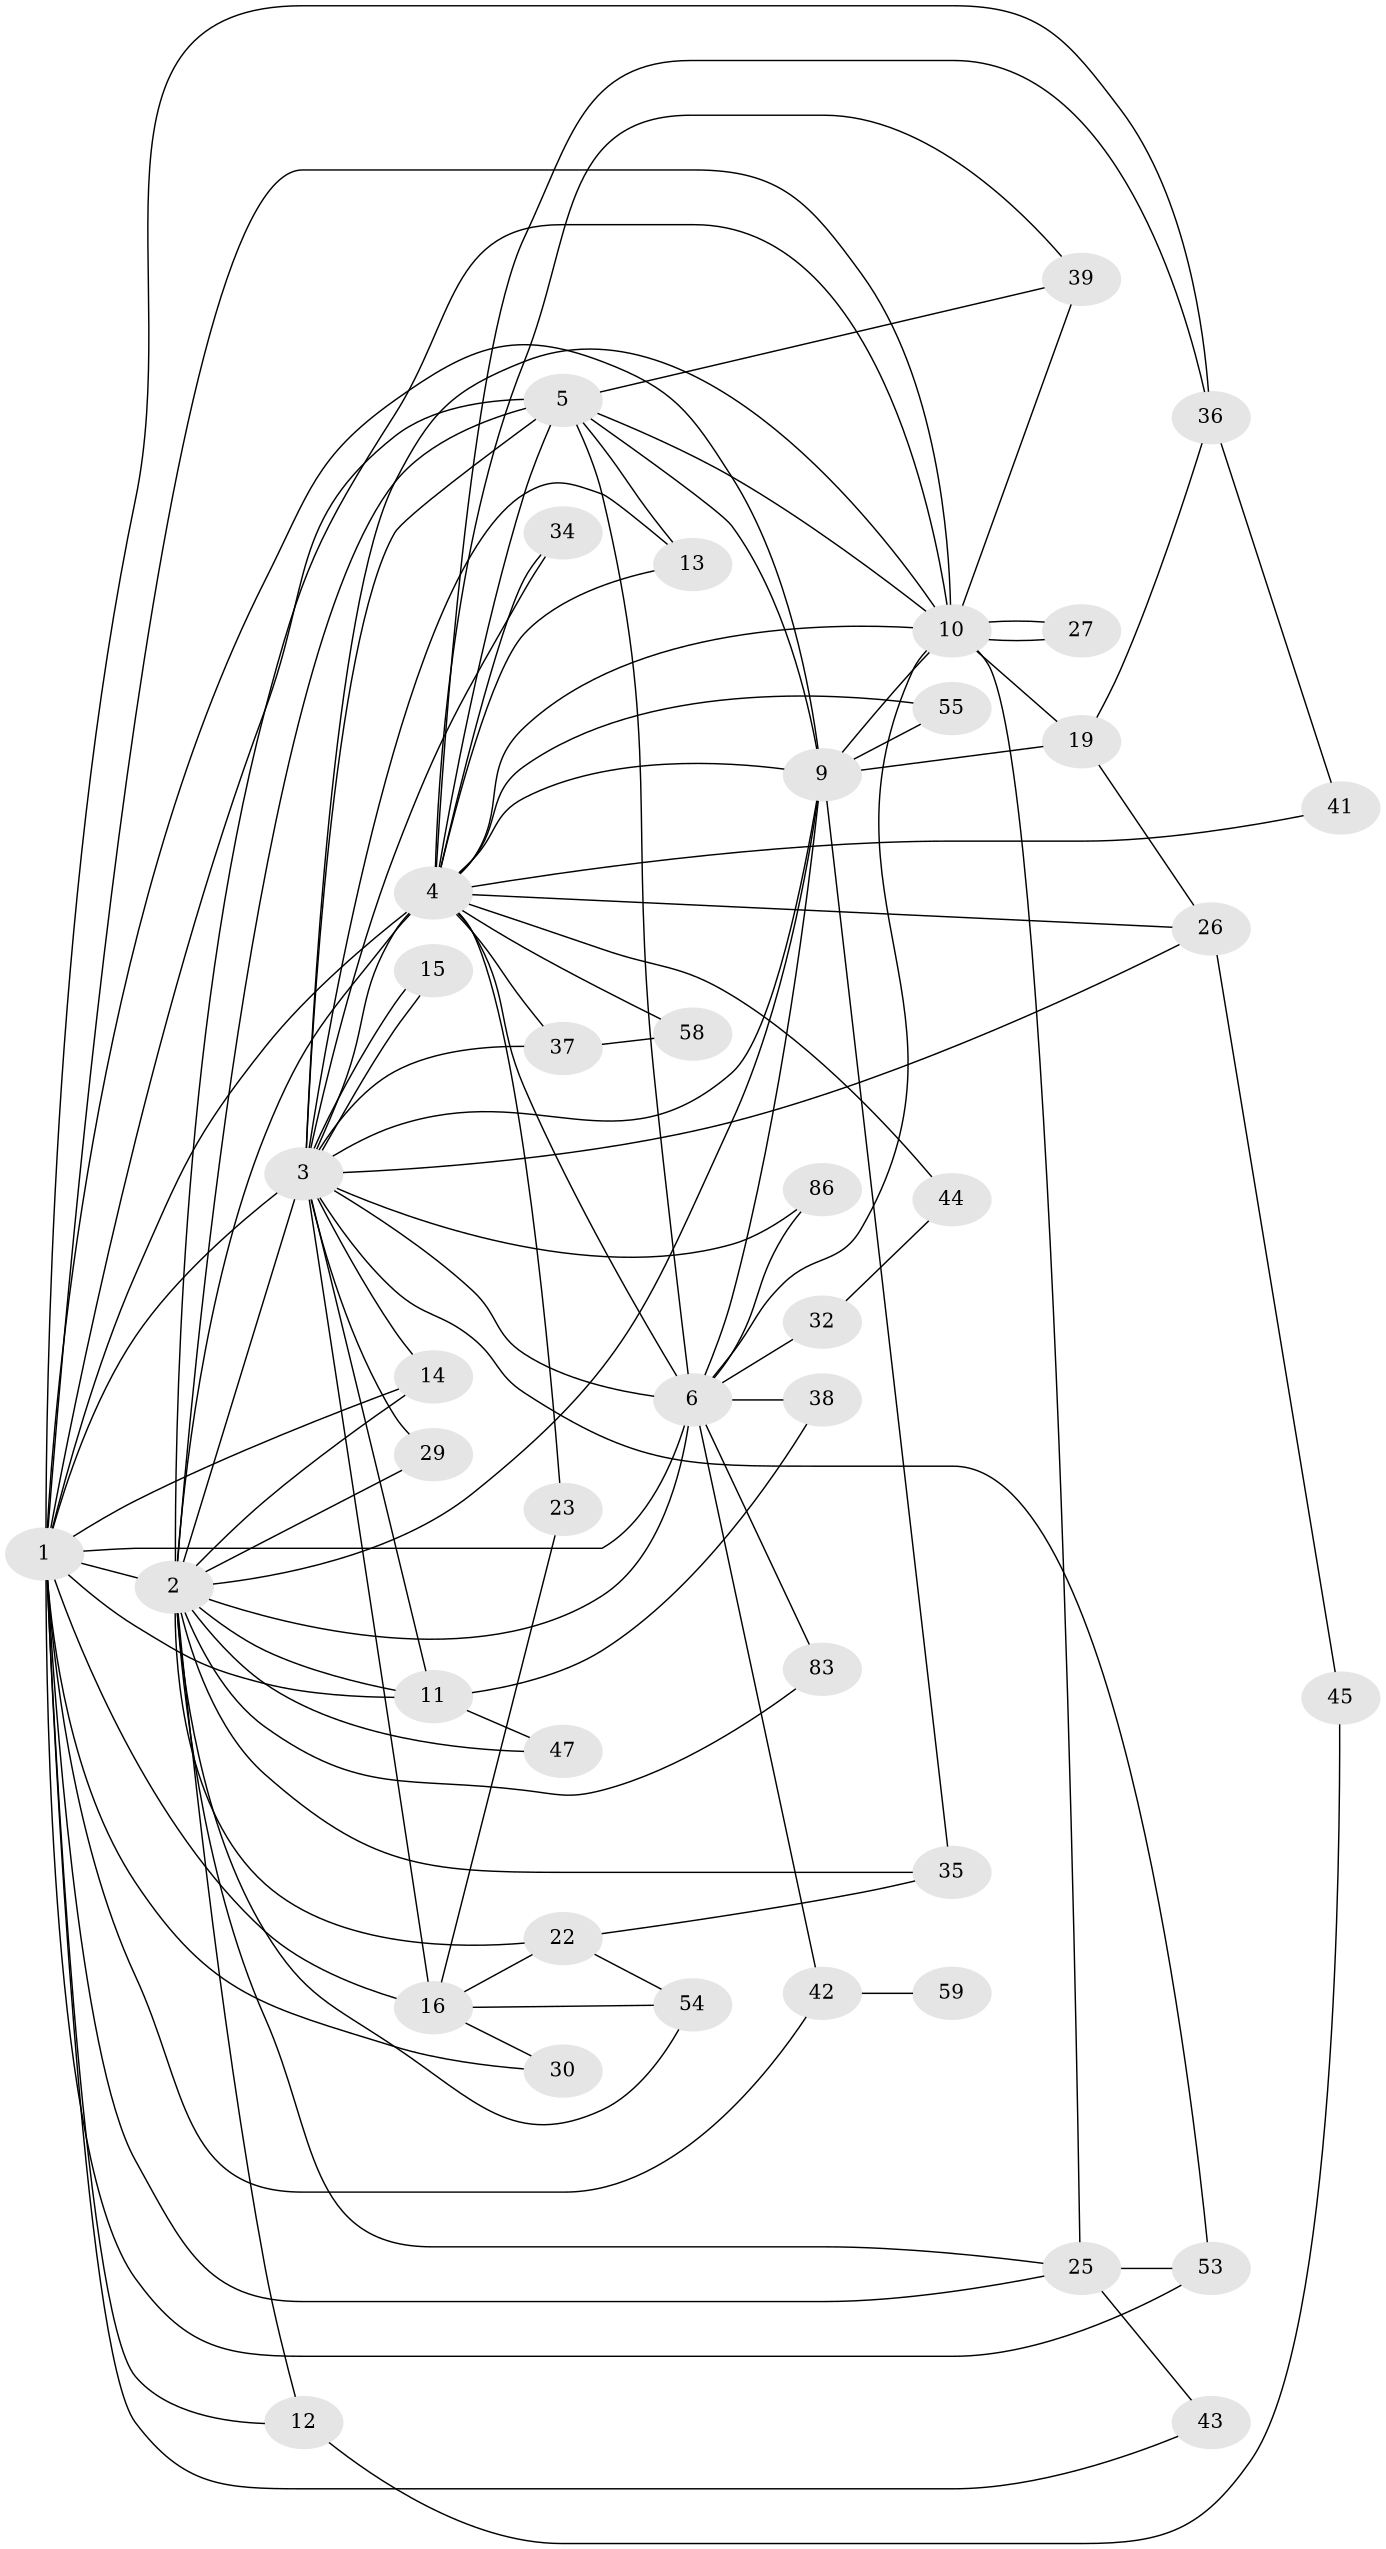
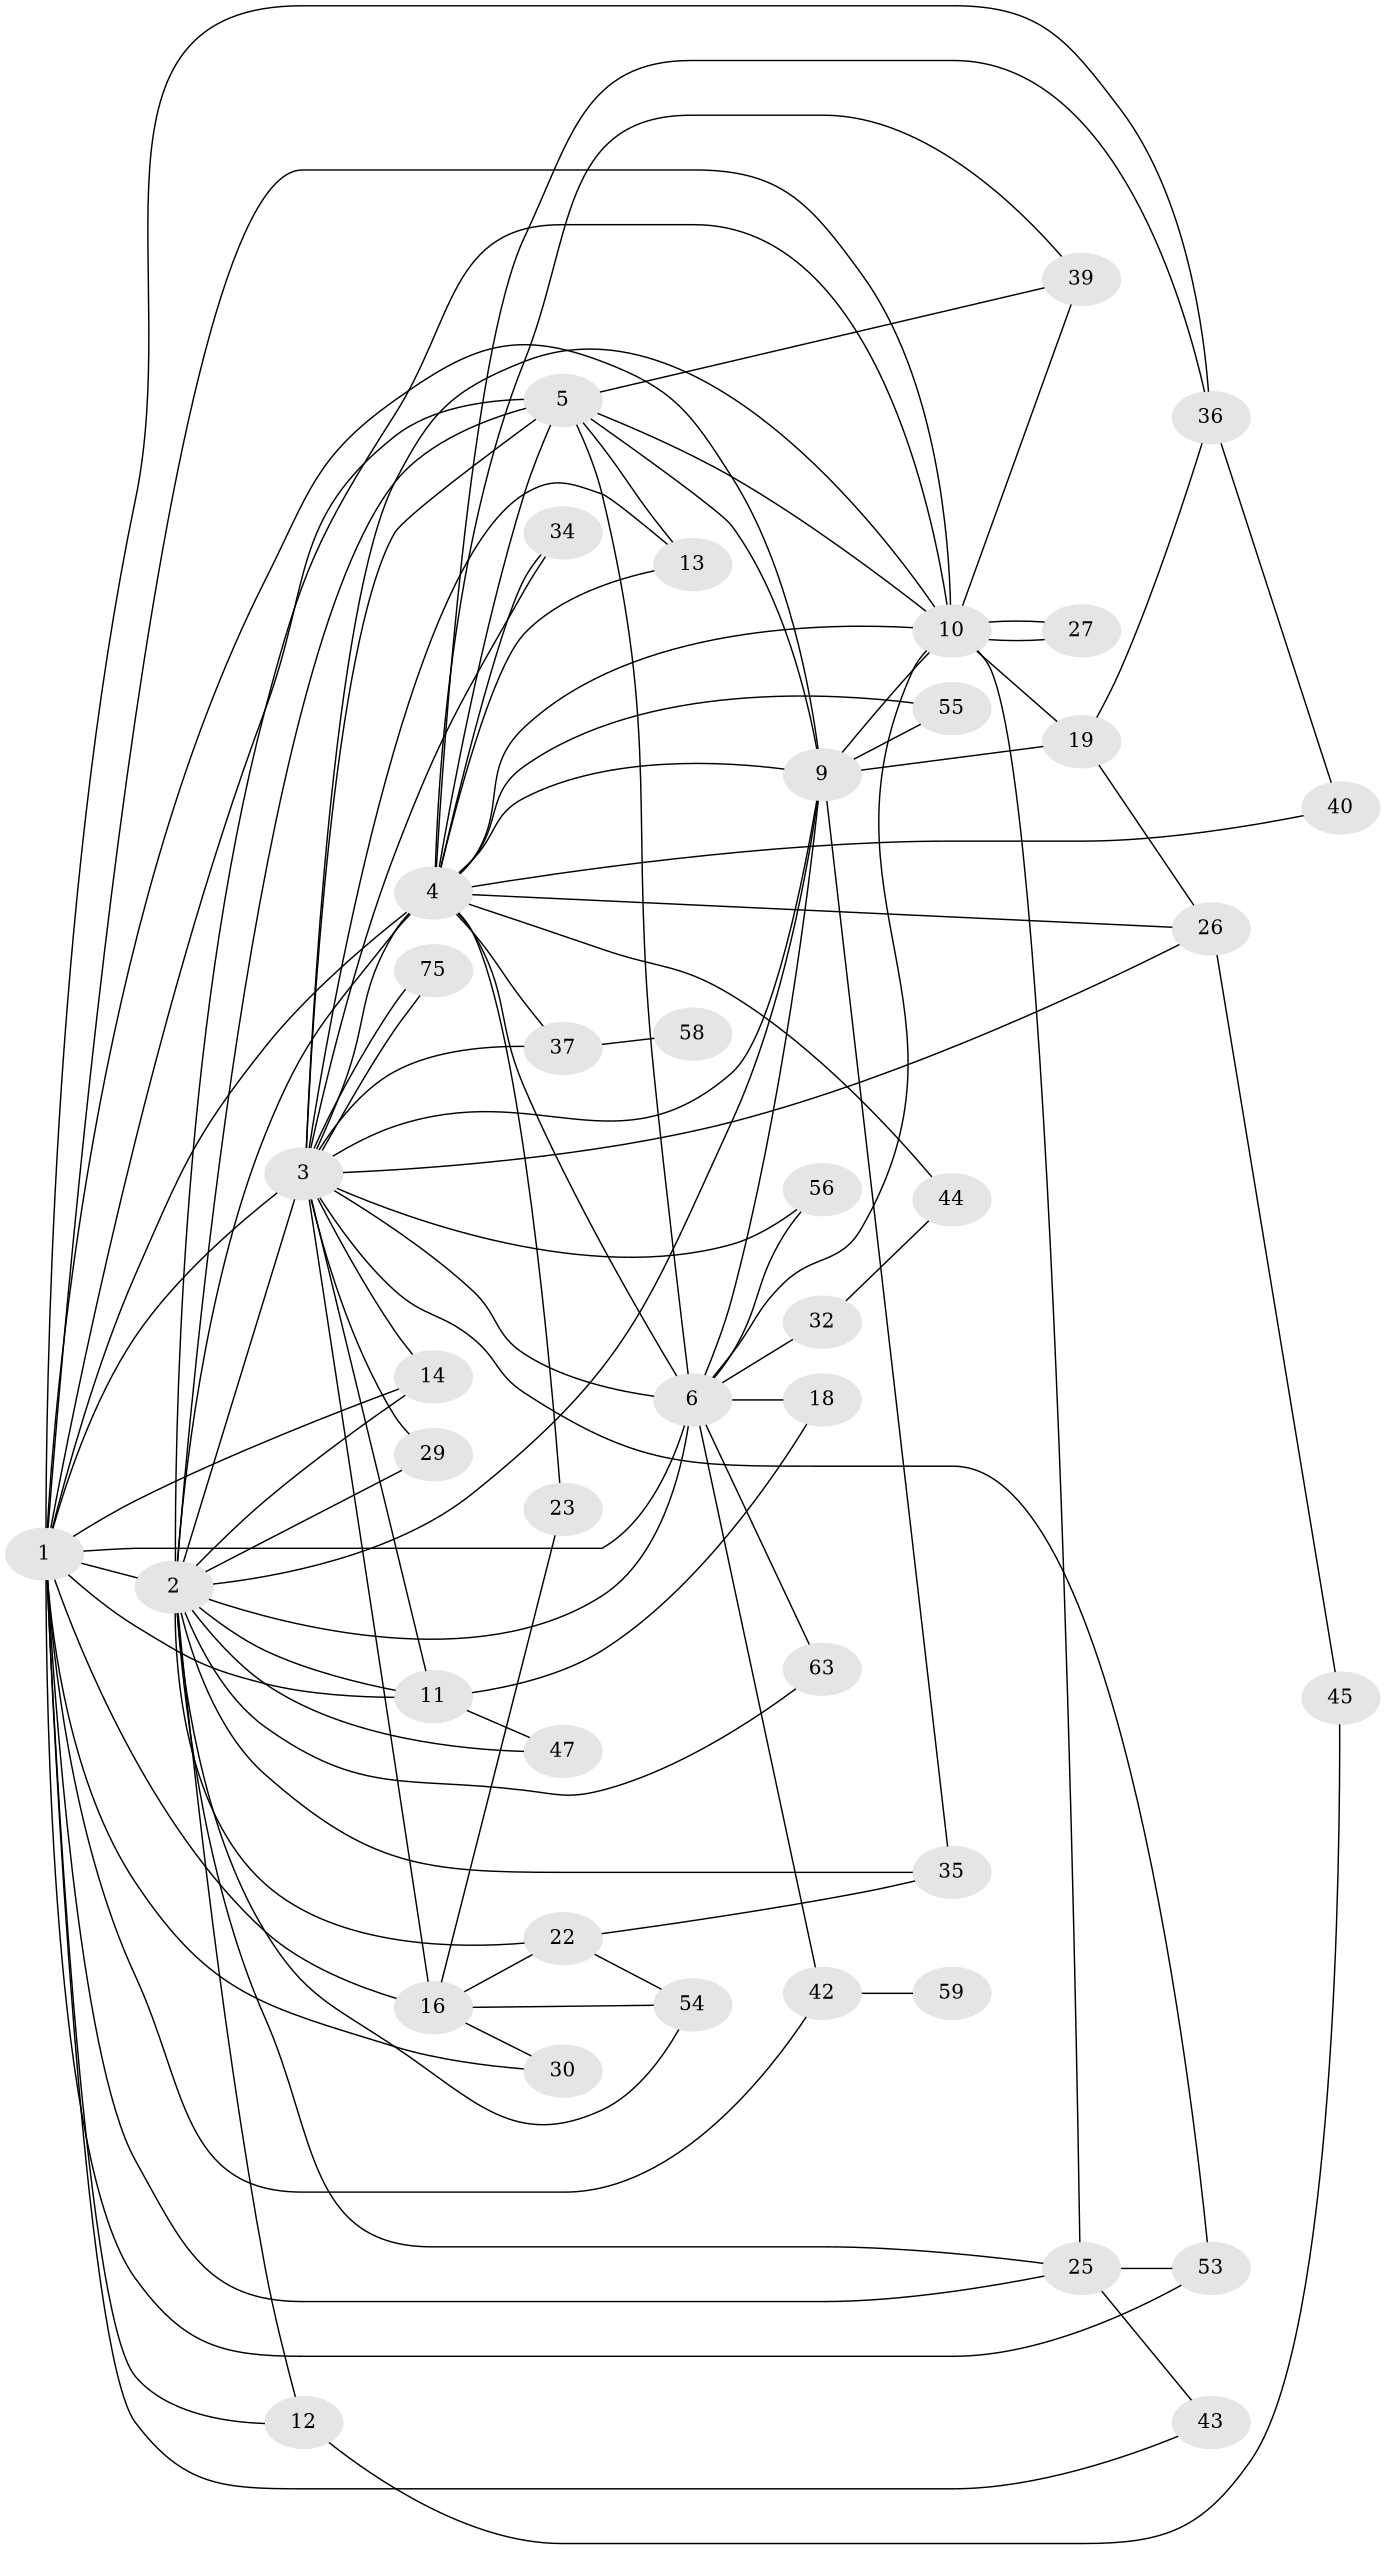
  graph {
    rankdir=LR
    node [color=gray90 style=filled]
    1 [super="+17"]
    2 [super="+7"]
    3 [super="+33"]
    4 [super="+24"]
    5 [super="+20"]
    6 [super="+8"]
    9 [super="+52"]
    10 [super="+21"]
    11 [super="+61"]
    12
    14 [super="+51"]
    16 [super="+38"]
    25 [super="+64"]
    30
    36 [super="+50"]
    42 [super="+49"]
    43
    53 [super="+57"]
    22 [super="+31"]
    29
    35 [super="+48"]
    47
    54 [super="+60"]
-   63 [label=83]
+   63
    13 [super="+28"]
-   15
+   15 [label=75]
    26 [super="+65"]
    34
    37
-   56 [label=86]
+   56
    23
    39 [super="+46"]
-   40 [label=41]
+   40
    44
    55
    58
-   18 [super="+62" label=38]
+   18 [super="+62"]
    32
    19
    27
    45
    59
    1 -- 2 [weight=2]
    1 -- 3
    1 -- 4
    1 -- 5
    1 -- 6 [weight=3]
    1 -- 9
    1 -- 10
    1 -- 11
    1 -- 12
    1 -- 14
    1 -- 16
    1 -- 25
    1 -- 30
    1 -- 36
    1 -- 42
    1 -- 43
    1 -- 53
    2 -- 3 [weight=2]
    2 -- 4 [weight=2]
    2 -- 5 [weight=2]
    2 -- 6 [weight=4]
    2 -- 9 [weight=2]
    2 -- 10 [weight=2]
    2 -- 11
    2 -- 12
    2 -- 14
    2 -- 25
    2 -- 22
    2 -- 29
    2 -- 35
    2 -- 47
    2 -- 54
    2 -- 63
    3 -- 4 [weight=2]
    3 -- 5
    3 -- 6 [weight=2]
    3 -- 9 [weight=2]
    3 -- 10
    3 -- 11
    3 -- 14
    3 -- 16 [weight=2]
    3 -- 53
    3 -- 29
    3 -- 13
    3 -- 15
    3 -- 15
    3 -- 26
    3 -- 34
    3 -- 37
    3 -- 56
    4 -- 5
    4 -- 6 [weight=3]
    4 -- 9
    4 -- 10
    4 -- 36
    4 -- 13
    4 -- 26
    4 -- 34
    4 -- 37
    4 -- 23
    4 -- 39
    4 -- 40
    4 -- 44
    4 -- 55
-   4 -- 58
    5 -- 6 [weight=3]
    5 -- 9
    5 -- 10
    5 -- 13
    5 -- 39
    6 -- 9 [weight=2]
    6 -- 10 [weight=3]
    6 -- 42 [weight=2]
    6 -- 63
    6 -- 56
    6 -- 18 [weight=2]
    6 -- 32
    9 -- 10
    9 -- 35
    9 -- 55
    9 -- 19
    10 -- 25
    10 -- 39
    10 -- 19
    10 -- 27
    10 -- 27
    11 -- 47
    11 -- 18
    12 -- 45
    16 -- 30
    16 -- 22
    16 -- 54
    16 -- 23
    25 -- 43
    25 -- 53
    36 -- 40
    42 -- 59
    22 -- 35
    22 -- 54
    26 -- 45
    37 -- 58
    32 -- 44
    19 -- 36
    19 -- 26
  }
